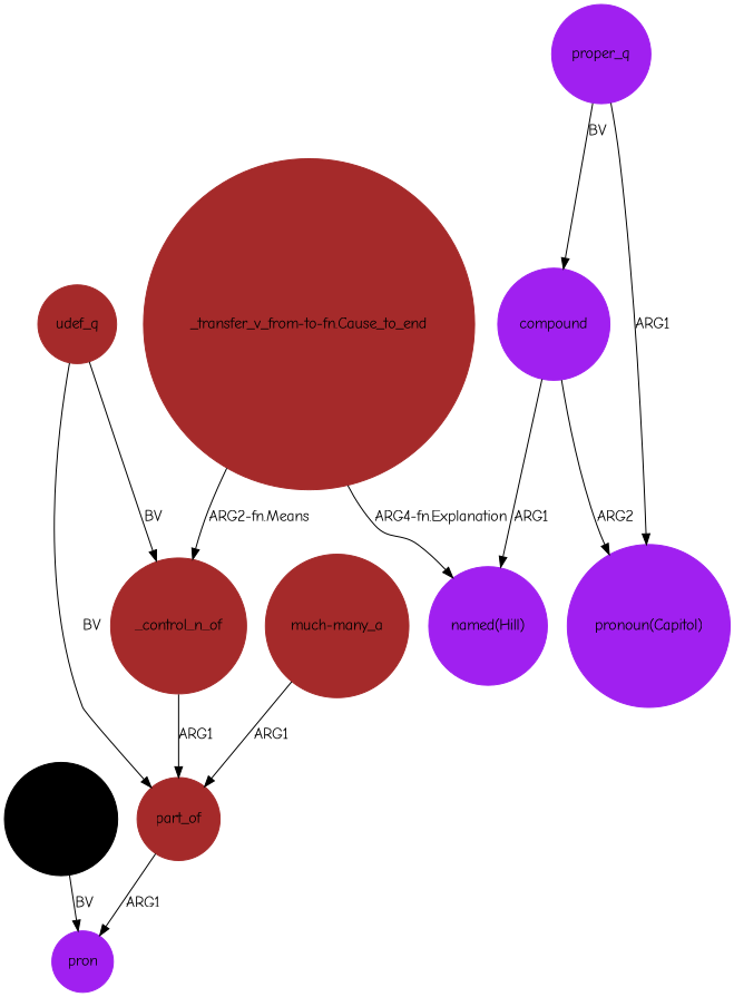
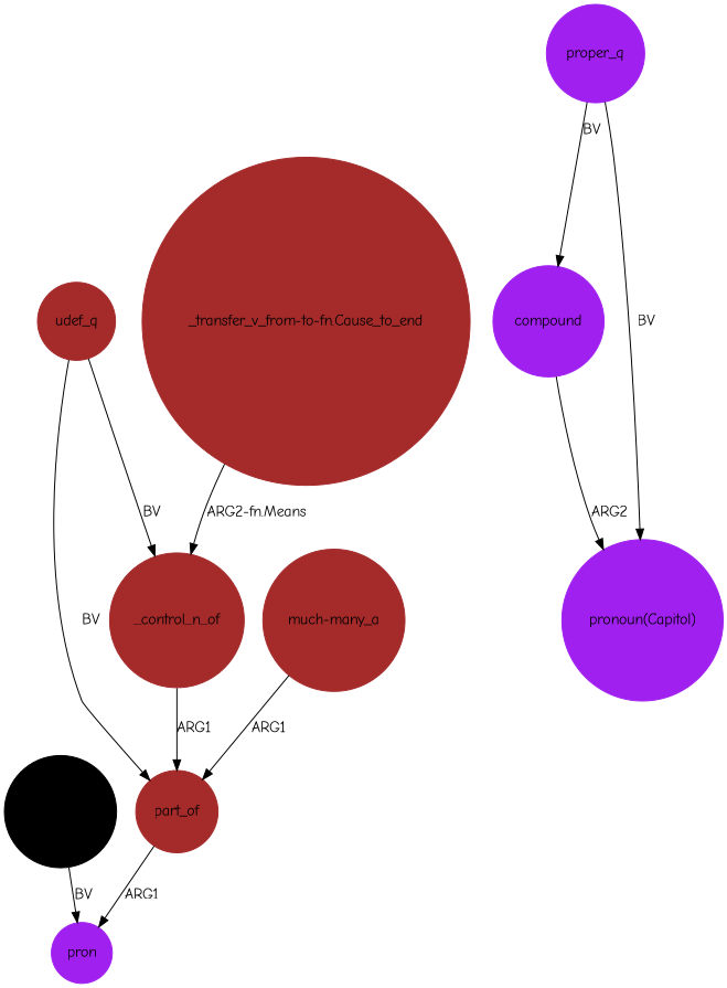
  digraph {
    fontname="Comic Neue"
    node [color=brown fontname="Comic Neue" shape=circle style=filled]
    edge [fontname="Comic Neue"]
    _control_n_of
    part_of
    pron [color=purple]
    udef_q
    "much-many_a"
    "_transfer_v_from-to-fn.Cause_to_end"
-   "named(Hill)" [color=purple]
    compound [color=purple]
    n9 [color=purple label="pronoun(Capitol)"]
    proper_q [color=purple]
    pronoun_q [color=black]
    _control_n_of -> part_of [label=ARG1]
    part_of -> pron [label=ARG1]
    udef_q -> _control_n_of [label=BV]
    udef_q -> part_of [label=BV]
    "much-many_a" -> part_of [label=ARG1]
    "_transfer_v_from-to-fn.Cause_to_end" -> _control_n_of [label="ARG2-fn.Means"]
-   "_transfer_v_from-to-fn.Cause_to_end" -> "named(Hill)" [label="ARG4-fn.Explanation"]
-   compound -> "named(Hill)" [label=ARG1]
    compound -> n9 [label=ARG2]
    proper_q -> compound [label=BV]
-   proper_q -> n9 [label=ARG1]
+   proper_q -> n9 [label=BV]
    pronoun_q -> pron [label=BV]
  }
